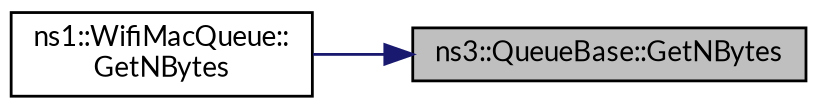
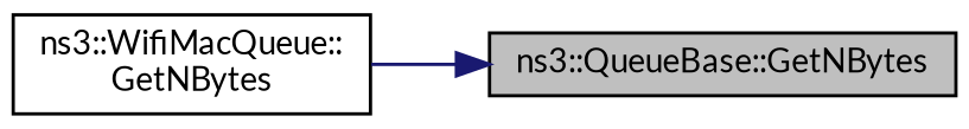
  digraph {
    rankdir=RL
    fontname=Lato
    node [color=black fontname=Lato fontsize=10 shape=record style=filled]
    n1 [fillcolor=grey75 fontcolor=black height=0.2 label="ns3::QueueBase::GetNBytes" width=0.4]
-   n2 [fillcolor=white height=0.2 label="ns1::WifiMacQueue::\lGetNBytes" width=0.4]
+   n2 [fillcolor=white height=0.2 label="ns3::WifiMacQueue::\lGetNBytes" width=0.4]
    n1 -> n2 [color=midnightblue dir=back fontname=Lato fontsize=10 labelfontname=Helvetica labelfontsize=10 style=solid]
  }
